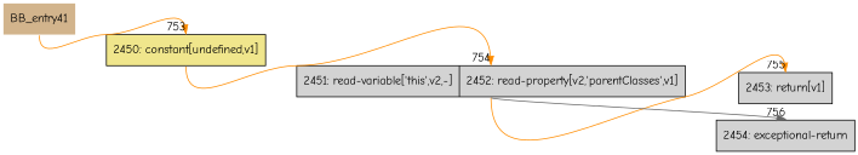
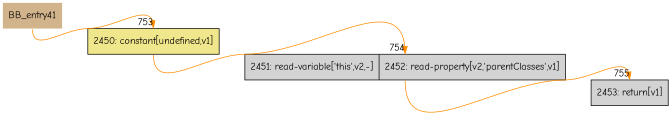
  digraph {
    fontname="Comic Neue"
    rankdir=LR
    node [fillcolor=lightgrey fontname="Comic Neue" shape=record style=filled]
    edge [color=darkorange fontname="Comic Neue" headport=n tailport=s]
    n1 [fillcolor=tan label=BB_entry41 shape=none]
    n2 [fillcolor=khaki label="{2450: constant[undefined,v1]}"]
    n3 [label="{2451: read-variable['this',v2,-]|2452: read-property[v2,'parentClasses',v1]}"]
    n4 [label="{2453: return[v1]}"]
-   n5 [label="{2454: exceptional-return}"]
    n1 -> n2 [headlabel="    753"]
    n2 -> n3 [headlabel="      754"]
    n3 -> n4 [headlabel="      755"]
-   n3 -> n5 [color=gray40 headlabel="      756"]
  }
